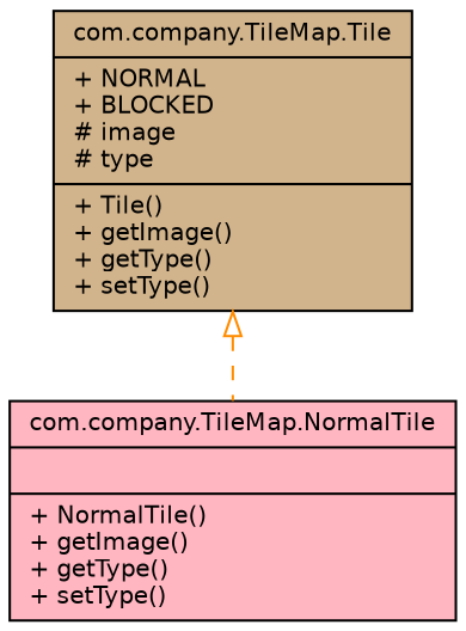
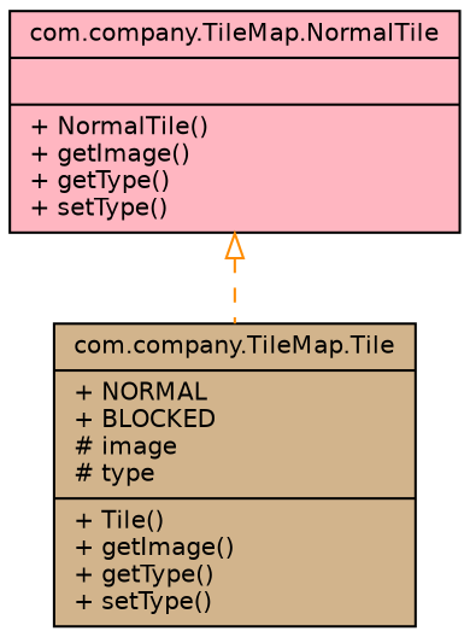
  digraph {
    node [color=black fontname=Helvetica fontsize=10 shape=record style=filled]
    n1 [fillcolor=lightpink fontcolor=black height=0.2 label="{com.company.TileMap.NormalTile\n||+ NormalTile()\l+ getImage()\l+ getType()\l+ setType()\l}" width=0.4]
    n2 [fillcolor=tan height=0.2 label="{com.company.TileMap.Tile\n|+ NORMAL\l+ BLOCKED\l# image\l# type\l|+ Tile()\l+ getImage()\l+ getType()\l+ setType()\l}" width=0.4]
-   n2 -> n1 [arrowtail=onormal color=darkorange dir=back fontname=Helvetica fontsize=10 labelfontname=Helvetica labelfontsize=10 style=dashed]
+   n1 -> n2 [arrowtail=onormal color=darkorange dir=back fontname=Helvetica fontsize=10 labelfontname=Helvetica labelfontsize=10 style=dashed]
  }
